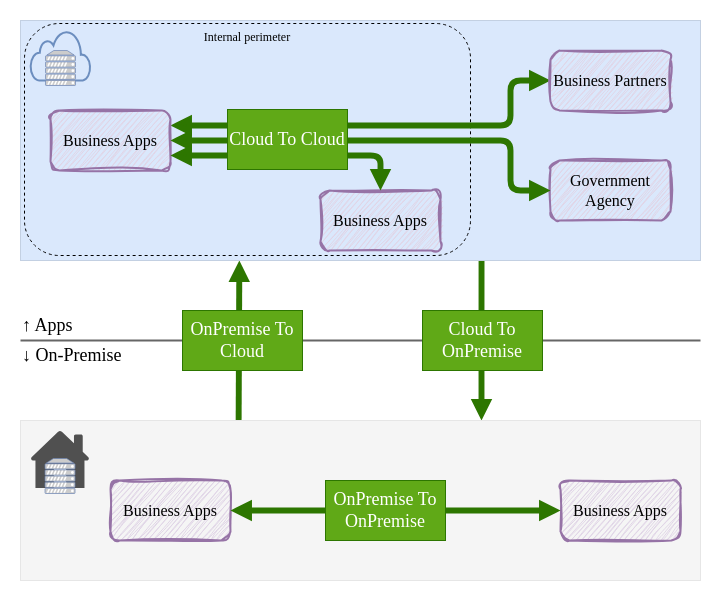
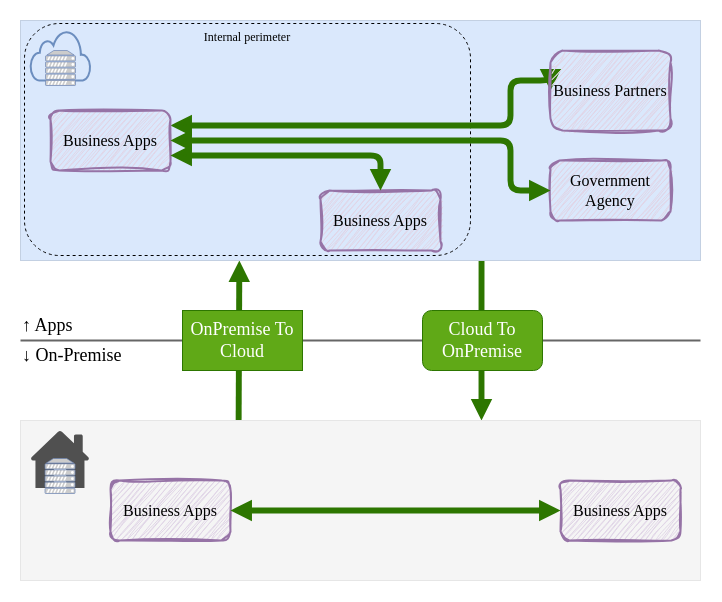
  <mxCell id="0" />
  <mxCell id="1" parent="0" />
  <mxCell id="2" style="rounded=1;hachureGap=4;orthogonalLoop=1;jettySize=auto;html=1;fontFamily=Architects Daughter;fontSource=https%3A%2F%2Ffonts.googleapis.com%2Fcss%3Ffamily%3DArchitects%2BDaughter;fillColor=#60a917;strokeColor=#2D7600;strokeWidth=5.905;startArrow=block;startFill=1;endArrow=none;endFill=1;exitX=0.172;exitY=1;exitDx=0;exitDy=0;entryX=0.171;entryY=0.008;entryDx=0;entryDy=0;entryPerimeter=0;exitPerimeter=0;" edge="1" parent="1"><mxGeometry relative="1" as="geometry"><mxPoint x="238.84" y="260" as="sourcePoint" /><mxPoint x="238.12" y="421.92" as="targetPoint" /></mxGeometry></mxCell>
  <mxCell id="3" style="edgeStyle=orthogonalEdgeStyle;rounded=1;hachureGap=4;orthogonalLoop=1;jettySize=auto;html=1;fontFamily=Architects Daughter;fontSource=https%3A%2F%2Ffonts.googleapis.com%2Fcss%3Ffamily%3DArchitects%2BDaughter;fillColor=#60a917;strokeColor=#2D7600;strokeWidth=5.905;startArrow=none;startFill=0;endArrow=block;endFill=1;exitX=0.678;exitY=0.998;exitDx=0;exitDy=0;curved=0;exitPerimeter=0;" edge="1" parent="1" source="4"><mxGeometry relative="1" as="geometry"><mxPoint x="361" y="258" as="sourcePoint" /><mxPoint x="481" y="420" as="targetPoint" /></mxGeometry></mxCell>
  <mxCell id="4" value="" style="rounded=0;whiteSpace=wrap;html=1;hachureGap=4;fontFamily=Architects Daughter;fontSource=https%3A%2F%2Ffonts.googleapis.com%2Fcss%3Ffamily%3DArchitects%2BDaughter;fillColor=#dae8fc;strokeColor=#C3D0E2;" vertex="1" parent="1"><mxGeometry x="20" y="20" width="680" height="240" as="geometry" /></mxCell>
  <mxCell id="5" value="Internal perimeter" style="rounded=1;whiteSpace=wrap;html=1;hachureGap=4;fontFamily=Architects Daughter;fontSource=https%3A%2F%2Ffonts.googleapis.com%2Fcss%3Ffamily%3DArchitects%2BDaughter;strokeColor=default;fillColor=none;dashed=1;verticalAlign=top;" vertex="1" parent="1"><mxGeometry x="24" y="23" width="446" height="232" as="geometry" /></mxCell>
  <mxCell id="6" value="" style="rounded=0;whiteSpace=wrap;html=1;hachureGap=4;fontFamily=Architects Daughter;fontSource=https%3A%2F%2Ffonts.googleapis.com%2Fcss%3Ffamily%3DArchitects%2BDaughter;fillColor=#f5f5f5;fontColor=#333333;strokeColor=#E6E6E6;" vertex="1" parent="1"><mxGeometry x="20" y="420" width="680" height="160" as="geometry" /></mxCell>
  <mxCell id="7" value="↑ Apps" style="text;html=1;align=left;verticalAlign=middle;whiteSpace=wrap;rounded=0;fontFamily=Architects Daughter;fontSource=https%3A%2F%2Ffonts.googleapis.com%2Fcss%3Ffamily%3DArchitects%2BDaughter;fontSize=18;" vertex="1" parent="1"><mxGeometry x="20" y="310" width="160" height="30" as="geometry" /></mxCell>
  <mxCell id="8" value="↓ On-Premise" style="text;html=1;align=left;verticalAlign=middle;whiteSpace=wrap;rounded=0;fontFamily=Architects Daughter;fontSource=https%3A%2F%2Ffonts.googleapis.com%2Fcss%3Ffamily%3DArchitects%2BDaughter;fontSize=18;" vertex="1" parent="1"><mxGeometry x="20" y="340" width="160" height="30" as="geometry" /></mxCell>
  <mxCell id="9" style="edgeStyle=orthogonalEdgeStyle;rounded=1;hachureGap=4;orthogonalLoop=1;jettySize=auto;html=1;fontFamily=Architects Daughter;fontSource=https%3A%2F%2Ffonts.googleapis.com%2Fcss%3Ffamily%3DArchitects%2BDaughter;fillColor=#60a917;strokeColor=#2D7600;strokeWidth=5.905;startArrow=block;startFill=1;endArrow=block;endFill=1;exitX=1;exitY=0.25;exitDx=0;exitDy=0;entryX=0;entryY=0.5;entryDx=0;entryDy=0;curved=0;" edge="1" parent="1" source="10" target="12"><mxGeometry relative="1" as="geometry"><Array as="points"><mxPoint x="510" y="125" /><mxPoint x="510" y="80" /></Array></mxGeometry></mxCell>
  <mxCell id="10" value="Business Apps" style="rounded=1;whiteSpace=wrap;html=1;sketch=1;hachureGap=4;jiggle=2;curveFitting=1;fontFamily=Architects Daughter;fontSource=https%3A%2F%2Ffonts.googleapis.com%2Fcss%3Ffamily%3DArchitects%2BDaughter;fillColor=#e1d5e7;strokeColor=#9673a6;fontSize=16;strokeWidth=1.968;" vertex="1" parent="1"><mxGeometry x="50" y="110" width="120" height="60" as="geometry" /></mxCell>
  <mxCell id="11" value="Business Apps" style="rounded=1;whiteSpace=wrap;html=1;sketch=1;hachureGap=4;jiggle=2;curveFitting=1;fontFamily=Architects Daughter;fontSource=https%3A%2F%2Ffonts.googleapis.com%2Fcss%3Ffamily%3DArchitects%2BDaughter;fillColor=#e1d5e7;strokeColor=#9673a6;fontSize=16;strokeWidth=1.968;" vertex="1" parent="1"><mxGeometry x="320" y="190" width="120" height="60" as="geometry" /></mxCell>
- <mxCell id="12" value="Business Partners" style="rounded=1;whiteSpace=wrap;html=1;sketch=1;hachureGap=4;jiggle=2;curveFitting=1;fontFamily=Architects Daughter;fontSource=https%3A%2F%2Ffonts.googleapis.com%2Fcss%3Ffamily%3DArchitects%2BDaughter;fillColor=#e1d5e7;strokeColor=#9673a6;fontSize=16;strokeWidth=1.968;" vertex="1" parent="1"><mxGeometry x="550" y="50" width="120" height="60" as="geometry" /></mxCell>
+ <mxCell id="12" value="Business Partners" style="rounded=1;whiteSpace=wrap;html=1;sketch=1;hachureGap=4;jiggle=2;curveFitting=1;fontFamily=Architects Daughter;fontSource=https%3A%2F%2Ffonts.googleapis.com%2Fcss%3Ffamily%3DArchitects%2BDaughter;fillColor=#e1d5e7;strokeColor=#9673a6;fontSize=16;strokeWidth=1.968;" vertex="1" parent="1"><mxGeometry x="550" y="50" width="120" height="80" as="geometry" /></mxCell>
  <mxCell id="13" value="Government Agency" style="rounded=1;whiteSpace=wrap;html=1;sketch=1;hachureGap=4;jiggle=2;curveFitting=1;fontFamily=Architects Daughter;fontSource=https%3A%2F%2Ffonts.googleapis.com%2Fcss%3Ffamily%3DArchitects%2BDaughter;fillColor=#e1d5e7;strokeColor=#9673a6;fontSize=16;strokeWidth=1.968;" vertex="1" parent="1"><mxGeometry x="550" y="160" width="120" height="60" as="geometry" /></mxCell>
  <mxCell id="14" style="edgeStyle=orthogonalEdgeStyle;rounded=1;hachureGap=4;orthogonalLoop=1;jettySize=auto;html=1;fontFamily=Architects Daughter;fontSource=https%3A%2F%2Ffonts.googleapis.com%2Fcss%3Ffamily%3DArchitects%2BDaughter;fillColor=#60a917;strokeColor=#2D7600;strokeWidth=5.905;startArrow=block;startFill=1;endArrow=block;endFill=1;exitX=1;exitY=0.5;exitDx=0;exitDy=0;entryX=0;entryY=0.5;entryDx=0;entryDy=0;curved=0;" edge="1" parent="1" source="10" target="13"><mxGeometry relative="1" as="geometry"><mxPoint x="170" y="90" as="sourcePoint" /><mxPoint x="610" y="90" as="targetPoint" /><Array as="points"><mxPoint x="510" y="140" /><mxPoint x="510" y="190" /></Array></mxGeometry></mxCell>
  <mxCell id="15" value="Business Apps" style="rounded=1;whiteSpace=wrap;html=1;sketch=1;hachureGap=4;jiggle=2;curveFitting=1;fontFamily=Architects Daughter;fontSource=https%3A%2F%2Ffonts.googleapis.com%2Fcss%3Ffamily%3DArchitects%2BDaughter;fillColor=#e1d5e7;strokeColor=#9673a6;fontSize=16;strokeWidth=1.968;" vertex="1" parent="1"><mxGeometry x="110" y="480" width="120" height="60" as="geometry" /></mxCell>
  <mxCell id="16" value="Business Apps" style="rounded=1;whiteSpace=wrap;html=1;sketch=1;hachureGap=4;jiggle=2;curveFitting=1;fontFamily=Architects Daughter;fontSource=https%3A%2F%2Ffonts.googleapis.com%2Fcss%3Ffamily%3DArchitects%2BDaughter;fillColor=#e1d5e7;strokeColor=#9673a6;fontSize=16;strokeWidth=1.968;" vertex="1" parent="1"><mxGeometry x="560" y="480" width="120" height="60" as="geometry" /></mxCell>
  <mxCell id="17" style="edgeStyle=orthogonalEdgeStyle;rounded=1;hachureGap=4;orthogonalLoop=1;jettySize=auto;html=1;fontFamily=Architects Daughter;fontSource=https%3A%2F%2Ffonts.googleapis.com%2Fcss%3Ffamily%3DArchitects%2BDaughter;fillColor=#60a917;strokeColor=#2D7600;strokeWidth=5.905;startArrow=block;startFill=1;endArrow=block;endFill=1;exitX=1;exitY=0.75;exitDx=0;exitDy=0;entryX=0.5;entryY=0;entryDx=0;entryDy=0;curved=0;" edge="1" parent="1" source="10" target="11"><mxGeometry relative="1" as="geometry"><mxPoint x="210" y="105" as="sourcePoint" /><mxPoint x="570" y="200" as="targetPoint" /></mxGeometry></mxCell>
  <mxCell id="18" style="edgeStyle=orthogonalEdgeStyle;rounded=0;hachureGap=4;orthogonalLoop=1;jettySize=auto;html=1;fontFamily=Architects Daughter;fontSource=https%3A%2F%2Ffonts.googleapis.com%2Fcss%3Ffamily%3DArchitects%2BDaughter;fillColor=#60a917;strokeColor=#2D7600;strokeWidth=5.905;startArrow=block;startFill=1;endArrow=block;endFill=1;exitX=1;exitY=0.5;exitDx=0;exitDy=0;entryX=0;entryY=0.5;entryDx=0;entryDy=0;" edge="1" parent="1" source="15" target="16"><mxGeometry relative="1" as="geometry"><mxPoint x="220" y="490" as="sourcePoint" /><mxPoint x="560" y="489.63" as="targetPoint" /></mxGeometry></mxCell>
- <mxCell id="19" value="Cloud To Cloud" style="rounded=0;whiteSpace=wrap;html=1;hachureGap=4;fontFamily=Architects Daughter;fontSource=https%3A%2F%2Ffonts.googleapis.com%2Fcss%3Ffamily%3DArchitects%2BDaughter;fillColor=#60a917;strokeColor=#2D7600;fontSize=18;fontColor=#ffffff;" vertex="1" parent="1"><mxGeometry x="227" y="109" width="120" height="60" as="geometry" /></mxCell>
- <mxCell id="20" value="OnPremise To OnPremise" style="rounded=0;whiteSpace=wrap;html=1;hachureGap=4;fontFamily=Architects Daughter;fontSource=https%3A%2F%2Ffonts.googleapis.com%2Fcss%3Ffamily%3DArchitects%2BDaughter;fillColor=#60a917;strokeColor=#2D7600;fontSize=18;fontColor=#ffffff;" vertex="1" parent="1"><mxGeometry x="325" y="480" width="120" height="60" as="geometry" /></mxCell>
  <mxCell id="21" value="" style="endArrow=none;html=1;rounded=0;hachureGap=4;fontFamily=Architects Daughter;fontSource=https%3A%2F%2Ffonts.googleapis.com%2Fcss%3Ffamily%3DArchitects%2BDaughter;fillColor=#f5f5f5;strokeColor=#666666;fontColor=#F5F5F5;strokeWidth=1.968;" edge="1" parent="1"><mxGeometry width="50" height="50" relative="1" as="geometry"><mxPoint x="20" y="340" as="sourcePoint" /><mxPoint x="700" y="340" as="targetPoint" /></mxGeometry></mxCell>
- <mxCell id="22" value="Cloud To OnPremise" style="rounded=0;whiteSpace=wrap;html=1;hachureGap=4;fontFamily=Architects Daughter;fontSource=https%3A%2F%2Ffonts.googleapis.com%2Fcss%3Ffamily%3DArchitects%2BDaughter;fillColor=#60a917;strokeColor=#2D7600;fontSize=18;fontColor=#ffffff;" vertex="1" parent="1"><mxGeometry x="422" y="310" width="120" height="60" as="geometry" /></mxCell>
+ <mxCell id="22" value="Cloud To OnPremise" style="whiteSpace=wrap;html=1;hachureGap=4;fontFamily=Architects Daughter;fontSource=https%3A%2F%2Ffonts.googleapis.com%2Fcss%3Ffamily%3DArchitects%2BDaughter;fillColor=#60a917;strokeColor=#2D7600;fontSize=18;fontColor=#ffffff;rounded=1;" vertex="1" parent="1"><mxGeometry x="422" y="310" width="120" height="60" as="geometry" /></mxCell>
  <mxCell id="23" value="OnPremise To Cloud" style="rounded=0;whiteSpace=wrap;html=1;hachureGap=4;fontFamily=Architects Daughter;fontSource=https%3A%2F%2Ffonts.googleapis.com%2Fcss%3Ffamily%3DArchitects%2BDaughter;fillColor=#60a917;strokeColor=#2D7600;fontSize=18;fontColor=#ffffff;" vertex="1" parent="1"><mxGeometry x="182" y="310" width="120" height="60" as="geometry" /></mxCell>
  <mxCell id="24" value="" style="group;fillColor=none;" vertex="1" connectable="0" parent="1"><mxGeometry x="30" y="30" width="60" height="55" as="geometry" /></mxCell>
  <mxCell id="25" value="" style="html=1;verticalLabelPosition=bottom;align=center;labelBackgroundColor=#ffffff;verticalAlign=top;strokeWidth=2;strokeColor=#6c8ebf;shadow=0;dashed=0;shape=mxgraph.ios7.icons.cloud;hachureGap=4;fontFamily=Architects Daughter;fontSource=https%3A%2F%2Ffonts.googleapis.com%2Fcss%3Ffamily%3DArchitects%2BDaughter;fillColor=#dae8fc;" vertex="1" parent="24"><mxGeometry width="60" height="50" as="geometry" /></mxCell>
  <mxCell id="26" value="" style="fontColor=#0066CC;verticalAlign=top;verticalLabelPosition=bottom;labelPosition=center;align=center;html=1;outlineConnect=0;fillColor=#CCCCCC;strokeColor=#6881B3;gradientColor=none;gradientDirection=north;strokeWidth=2;shape=mxgraph.networks.server;hachureGap=4;fontFamily=Architects Daughter;fontSource=https%3A%2F%2Ffonts.googleapis.com%2Fcss%3Ffamily%3DArchitects%2BDaughter;shadow=0;" vertex="1" parent="24"><mxGeometry x="15" y="20" width="30" height="35" as="geometry" /></mxCell>
  <mxCell id="27" value="" style="group" vertex="1" connectable="0" parent="1"><mxGeometry x="30" y="430" width="59.055" height="63" as="geometry" /></mxCell>
  <mxCell id="28" value="" style="sketch=0;pointerEvents=1;shadow=0;dashed=0;html=1;strokeColor=none;fillColor=#505050;labelPosition=center;verticalLabelPosition=bottom;verticalAlign=top;outlineConnect=0;align=center;shape=mxgraph.office.concepts.home;hachureGap=4;jiggle=2;curveFitting=1;fontFamily=Architects Daughter;fontSource=https%3A%2F%2Ffonts.googleapis.com%2Fcss%3Ffamily%3DArchitects%2BDaughter;aspect=fixed;" vertex="1" parent="27"><mxGeometry width="59.055" height="57.54" as="geometry" /></mxCell>
  <mxCell id="29" value="" style="fontColor=#0066CC;verticalAlign=top;verticalLabelPosition=bottom;labelPosition=center;align=center;html=1;outlineConnect=0;fillColor=#CCCCCC;strokeColor=#6881B3;gradientColor=none;gradientDirection=north;strokeWidth=2;shape=mxgraph.networks.server;hachureGap=4;fontFamily=Architects Daughter;fontSource=https%3A%2F%2Ffonts.googleapis.com%2Fcss%3Ffamily%3DArchitects%2BDaughter;shadow=0;" vertex="1" parent="27"><mxGeometry x="14.53" y="28" width="30" height="35" as="geometry" /></mxCell>
